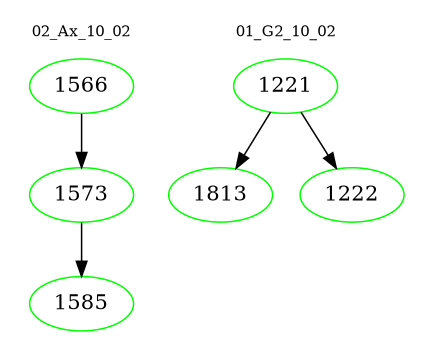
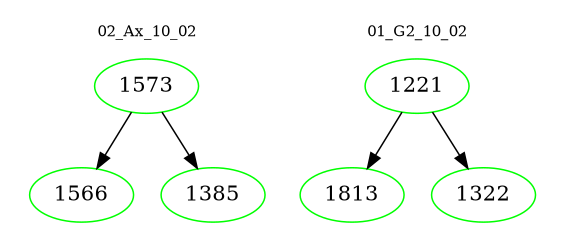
  digraph {
    node [color=green]
    edge [color=black]
    n1 [label=1573]
    n2 [label=1566]
-   n3 [label=1585]
+   n3 [label=1385]
    n4 [label=1221]
    n5 [label=1813]
-   n6 [label=1222]
+   n6 [label=1322]
    subgraph cluster_1 {
      color=white
      fontsize=10
      label="02_Ax_10_02"
      n1
      n2
      n3
    }
    subgraph cluster_2 {
      color=white
      fontsize=10
      label="01_G2_10_02"
      n4
      n5
      n6
    }
-   n2 -> n1
+   n1 -> n2
    n1 -> n3
    n4 -> n5
    n4 -> n6
  }
